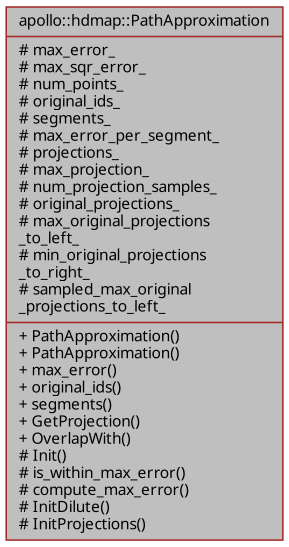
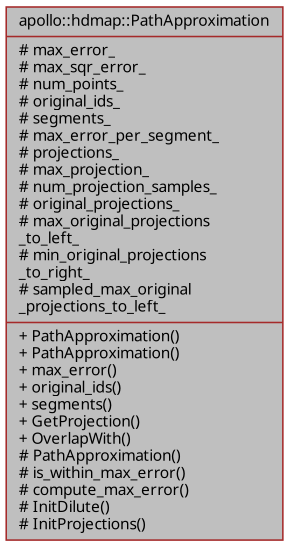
  digraph {
    fontname="Noto Sans"
-   n1 [color=brown fillcolor=grey75 fontcolor=black fontname="Noto Sans" fontsize=10 height=0.2 label="{apollo::hdmap::PathApproximation\n|# max_error_\l# max_sqr_error_\l# num_points_\l# original_ids_\l# segments_\l# max_error_per_segment_\l# projections_\l# max_projection_\l# num_projection_samples_\l# original_projections_\l# max_original_projections\l_to_left_\l# min_original_projections\l_to_right_\l# sampled_max_original\l_projections_to_left_\l|+ PathApproximation()\l+ PathApproximation()\l+ max_error()\l+ original_ids()\l+ segments()\l+ GetProjection()\l+ OverlapWith()\l# Init()\l# is_within_max_error()\l# compute_max_error()\l# InitDilute()\l# InitProjections()\l}" shape=record style=filled width=0.4]
+   n1 [color=brown fillcolor=grey75 fontcolor=black fontname="Noto Sans" fontsize=10 height=0.2 label="{apollo::hdmap::PathApproximation\n|# max_error_\l# max_sqr_error_\l# num_points_\l# original_ids_\l# segments_\l# max_error_per_segment_\l# projections_\l# max_projection_\l# num_projection_samples_\l# original_projections_\l# max_original_projections\l_to_left_\l# min_original_projections\l_to_right_\l# sampled_max_original\l_projections_to_left_\l|+ PathApproximation()\l+ PathApproximation()\l+ max_error()\l+ original_ids()\l+ segments()\l+ GetProjection()\l+ OverlapWith()\l# PathApproximation()\l# is_within_max_error()\l# compute_max_error()\l# InitDilute()\l# InitProjections()\l}" shape=record style=filled width=0.4]
  }
